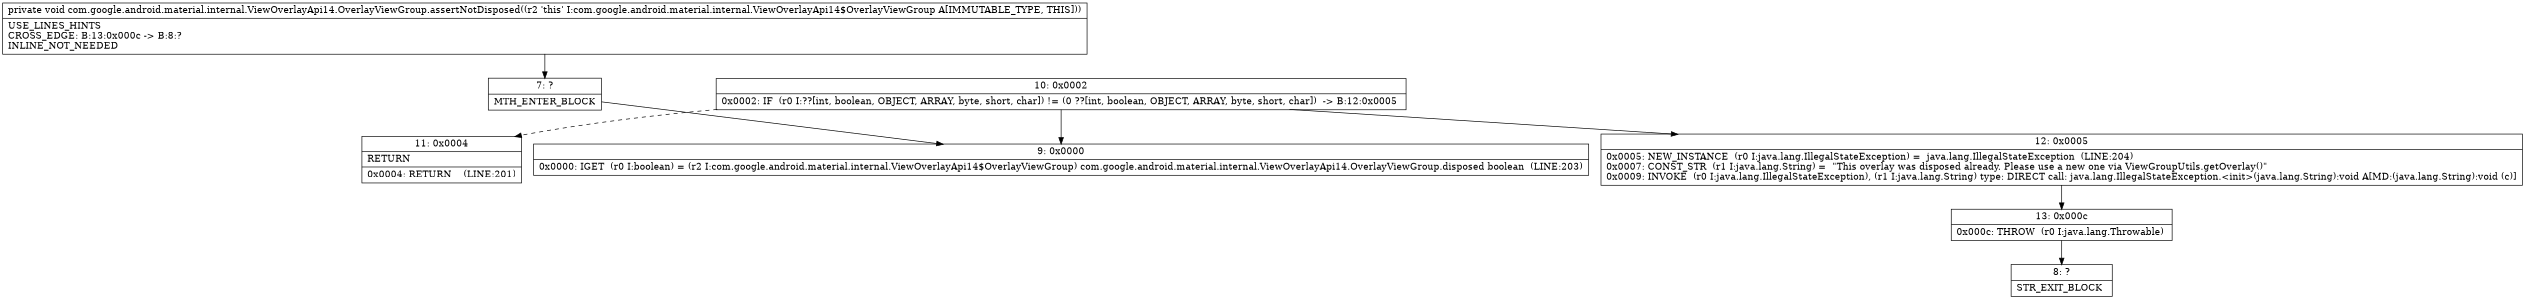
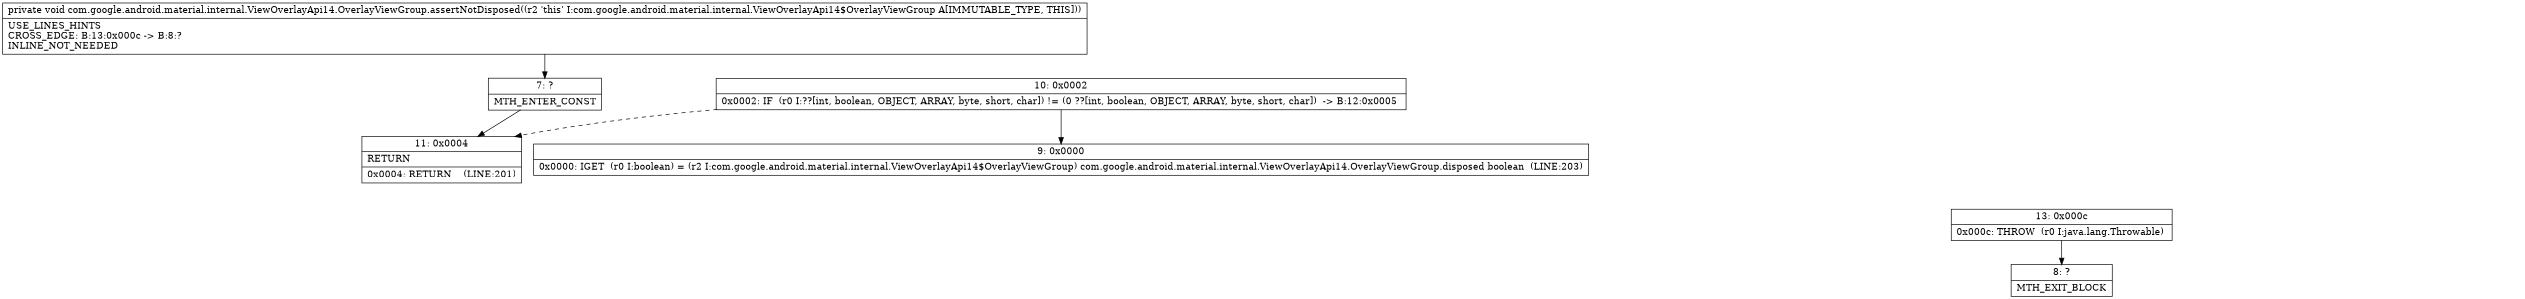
  digraph {
    node [shape=record]
-   n1 [label="{7\:\ ?|MTH_ENTER_BLOCK\l}"]
+   n1 [label="{7\:\ ?|MTH_ENTER_CONST\l}"]
    n2 [label="{9\:\ 0x0000|0x0000: IGET  (r0 I:boolean) = (r2 I:com.google.android.material.internal.ViewOverlayApi14$OverlayViewGroup) com.google.android.material.internal.ViewOverlayApi14.OverlayViewGroup.disposed boolean  (LINE:203)\l}"]
    n3 [label="{10\:\ 0x0002|0x0002: IF  (r0 I:??[int, boolean, OBJECT, ARRAY, byte, short, char]) != (0 ??[int, boolean, OBJECT, ARRAY, byte, short, char])  \-\> B:12:0x0005 \l}"]
    n4 [label="{11\:\ 0x0004|RETURN\l|0x0004: RETURN    (LINE:201)\l}"]
-   n5 [label="{12\:\ 0x0005|0x0005: NEW_INSTANCE  (r0 I:java.lang.IllegalStateException) =  java.lang.IllegalStateException  (LINE:204)\l0x0007: CONST_STR  (r1 I:java.lang.String) =  \"This overlay was disposed already. Please use a new one via ViewGroupUtils.getOverlay()\" \l0x0009: INVOKE  (r0 I:java.lang.IllegalStateException), (r1 I:java.lang.String) type: DIRECT call: java.lang.IllegalStateException.\<init\>(java.lang.String):void A[MD:(java.lang.String):void (c)]\l}"]
    n6 [label="{13\:\ 0x000c|0x000c: THROW  (r0 I:java.lang.Throwable) \l}"]
-   n7 [label="{8\:\ ?|STR_EXIT_BLOCK\l}"]
+   n7 [label="{8\:\ ?|MTH_EXIT_BLOCK\l}"]
    n8 [label="{private void com.google.android.material.internal.ViewOverlayApi14.OverlayViewGroup.assertNotDisposed((r2 'this' I:com.google.android.material.internal.ViewOverlayApi14$OverlayViewGroup A[IMMUTABLE_TYPE, THIS]))  | USE_LINES_HINTS\lCROSS_EDGE: B:13:0x000c \-\> B:8:?\lINLINE_NOT_NEEDED\l}"]
-   n1 -> n2
+   n1 -> n4
    n3 -> n2
    n3 -> n4 [style=dashed]
-   n3 -> n5
-   n5 -> n6
    n6 -> n7
    n8 -> n1
  }
